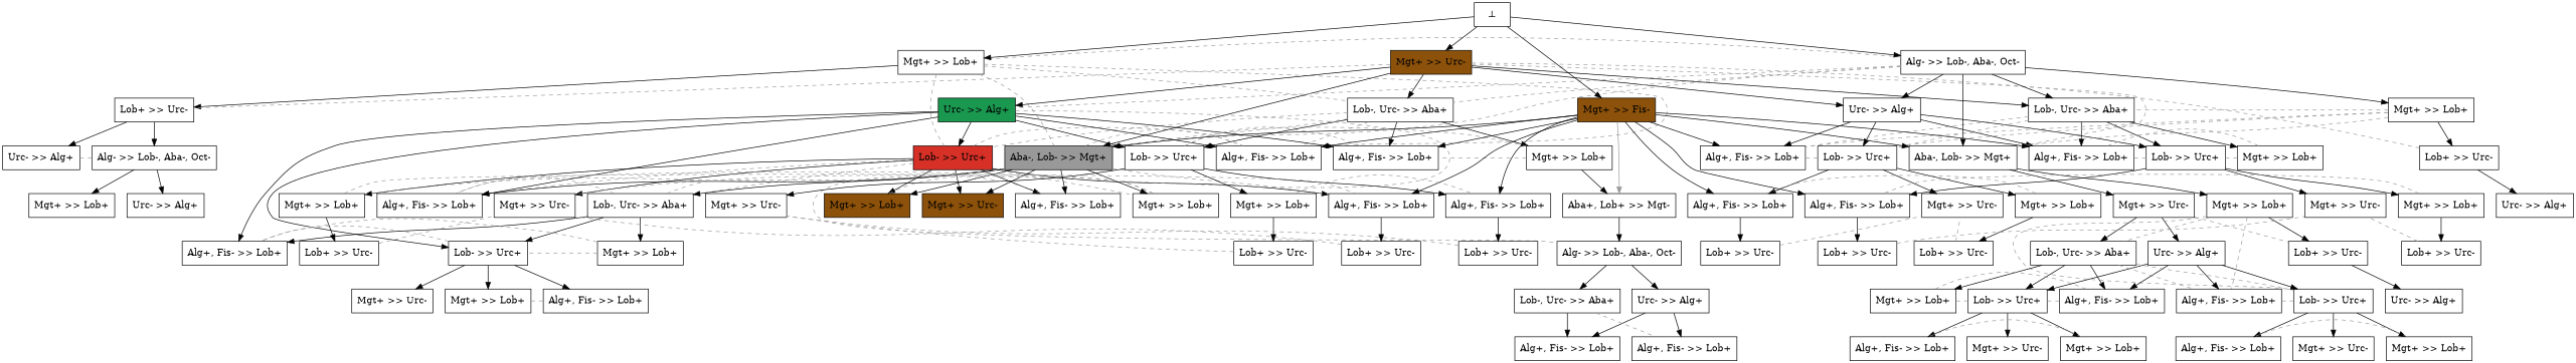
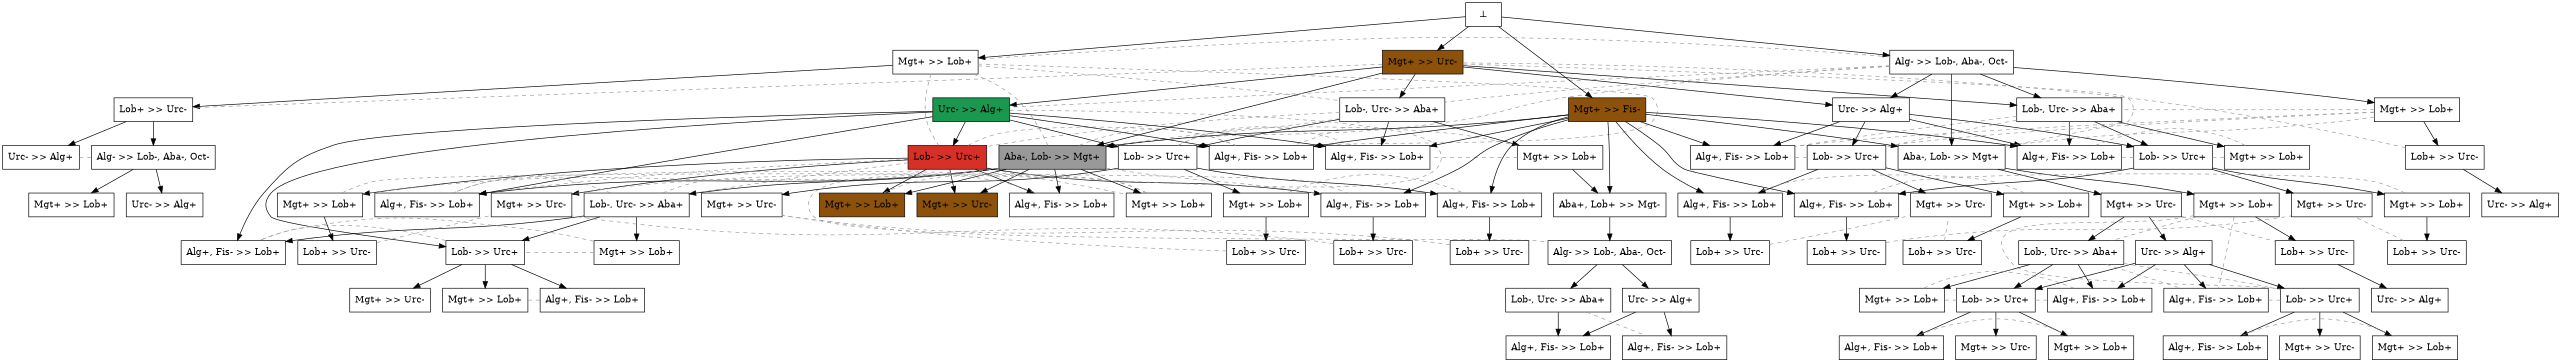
  digraph {
    node [color=black fillcolor="white:white" shape=box style=filled]
    n1 [label="Mgt+ >> Lob+"]
    n2 [label="Lob+ >> Urc-"]
    n3 [label="Lob-, Urc- >> Aba+"]
    n4 [fillcolor="#d73027:#d73027" label="Lob- >> Urc+"]
    n5 [fillcolor="gray60:gray60" label="Aba-, Lob- >> Mgt+"]
    n6 [label="Alg+, Fis- >> Lob+"]
    n7 [label="Urc- >> Alg+"]
    n8 [label="Alg- >> Lob-, Aba-, Oct-"]
    n9 [fillcolor="#8c510a:#8c510a" label="Mgt+ >> Urc-"]
    n10 [fillcolor="#1a9850:#1a9850" label="Urc- >> Alg+"]
    n11 [label="Lob+ >> Urc-"]
    n12 [label="Urc- >> Alg+"]
    n13 [label="Lob-, Urc- >> Aba+"]
    n14 [label="Aba-, Lob- >> Mgt+"]
    n15 [label="Lob- >> Urc+"]
    n16 [label="Alg+, Fis- >> Lob+"]
    n17 [label="Lob- >> Urc+"]
    n18 [label="Alg- >> Lob-, Aba-, Oct-"]
    n19 [label="Alg+, Fis- >> Lob+"]
    n20 [label="Alg+, Fis- >> Lob+"]
    n21 [label="Mgt+ >> Lob+"]
    n22 [label="Alg- >> Lob-, Aba-, Oct-"]
    n23 [label="Mgt+ >> Lob+"]
    n24 [label="Lob- >> Urc+"]
    n25 [label="Alg+, Fis- >> Lob+"]
    n26 [label="Urc- >> Alg+"]
    n27 [label="Mgt+ >> Lob+"]
    n28 [label="Urc- >> Alg+"]
    n29 [label="Lob- >> Urc+"]
    n30 [label="Alg+, Fis- >> Lob+"]
    n31 [label="Mgt+ >> Lob+"]
    n32 [label="Lob-, Urc- >> Aba+"]
    n33 [label="Mgt+ >> Lob+"]
    n34 [label="Alg+, Fis- >> Lob+"]
    n35 [fillcolor="#8c510a:#8c510a" label="Mgt+ >> Lob+"]
    n36 [fillcolor="#8c510a:#8c510a" label="Mgt+ >> Urc-"]
    n37 [label="Alg+, Fis- >> Lob+"]
    n38 [label="Mgt+ >> Urc-"]
    n39 [label="Mgt+ >> Lob+"]
    n40 [label="Aba+, Lob+ >> Mgt-"]
    n41 [label="Mgt+ >> Urc-"]
    n42 [label="Mgt+ >> Lob+"]
    n43 [fillcolor="#8c510a:#8c510a" label="Mgt+ >> Fis-"]
    n44 [label="Alg+, Fis- >> Lob+"]
    n45 [label="Alg+, Fis- >> Lob+"]
    n46 [label="Alg+, Fis- >> Lob+"]
    n47 [label="Mgt+ >> Lob+"]
    n48 [label="Mgt+ >> Urc-"]
    n49 [label="Mgt+ >> Lob+"]
    n50 [label="Mgt+ >> Urc-"]
    n51 [label="Lob+ >> Urc-"]
    n52 [label="Mgt+ >> Lob+"]
    n53 [label="Lob+ >> Urc-"]
    n54 [label="Urc- >> Alg+"]
    n55 [label="Lob-, Urc- >> Aba+"]
    n56 [label="Lob- >> Urc+"]
    n57 [label="Alg+, Fis- >> Lob+"]
    n58 [label="Lob+ >> Urc-"]
    n59 [label="Urc- >> Alg+"]
    n60 [label="Mgt+ >> Lob+"]
    n61 [label="Mgt+ >> Urc-"]
    n62 [label="Lob+ >> Urc-"]
    n63 [label="Lob+ >> Urc-"]
    n64 [label="Lob- >> Urc+"]
    n65 [label="Alg+, Fis- >> Lob+"]
    n66 [label="Mgt+ >> Lob+"]
    n67 [label="Lob+ >> Urc-"]
    n68 [label="Lob+ >> Urc-"]
    n69 [label="Lob+ >> Urc-"]
    n70 [label="Mgt+ >> Lob+"]
    n71 [label="Mgt+ >> Urc-"]
    n72 [label="Alg+, Fis- >> Lob+"]
    n73 [label="Mgt+ >> Lob+"]
    n74 [label="Mgt+ >> Urc-"]
    n75 [label="Alg+, Fis- >> Lob+"]
    n76 [label="Urc- >> Alg+"]
    n77 [label="Lob-, Urc- >> Aba+"]
    n78 [label="Lob+ >> Urc-"]
    n79 [label="Mgt+ >> Lob+"]
    n80 [label="Mgt+ >> Urc-"]
    n81 [label="Alg+, Fis- >> Lob+"]
    n82 [label="Alg+, Fis- >> Lob+"]
    n83 [label="Alg+, Fis- >> Lob+"]
    n84 [fillcolor=white label="⊥" color=""]
    n1 -> n2
    n1 -> n3 [arrowhead=none color=gray60 constraint=false style=dashed]
    n1 -> n4 [arrowhead=none color=gray60 constraint=false style=dashed]
    n1 -> n5 [arrowhead=none color=gray60 constraint=false style=dashed]
    n1 -> n6 [arrowhead=none color=gray60 constraint=false style=dashed]
    n2 -> n7
    n2 -> n8
    n3 -> n4 [arrowhead=none color=gray60 constraint=false style=dashed]
    n3 -> n5 [arrowhead=none color=gray60 constraint=false style=dashed]
    n3 -> n6 [arrowhead=none color=gray60 constraint=false style=dashed]
    n3 -> n15
    n3 -> n16
    n3 -> n21
    n4 -> n6 [arrowhead=none color=gray60 constraint=false style=dashed]
    n4 -> n20 [arrowhead=none color=gray60 constraint=false style=dashed]
    n4 -> n31
    n4 -> n32 [arrowhead=none color=gray60 constraint=false style=dashed]
    n4 -> n33 [arrowhead=none color=gray60 constraint=false style=dashed]
    n4 -> n34
    n4 -> n35
    n4 -> n36
    n4 -> n37
    n4 -> n38
    n5 -> n6 [arrowhead=none color=gray60 constraint=false style=dashed]
    n5 -> n20
    n5 -> n31 [arrowhead=none color=gray60 constraint=false style=dashed]
    n5 -> n32
    n5 -> n33
    n5 -> n34 [arrowhead=none color=gray60 constraint=false style=dashed]
    n5 -> n35
    n5 -> n36
    n5 -> n37
    n5 -> n38 [arrowhead=none color=gray60 constraint=false style=dashed]
    n7 -> n8 [arrowhead=none color=gray60 constraint=false style=dashed]
    n8 -> n27
    n8 -> n28
    n9 -> n2 [arrowhead=none color=gray60 constraint=false style=dashed]
    n9 -> n3
    n9 -> n5
    n9 -> n10
    n9 -> n11 [arrowhead=none color=gray60 constraint=false style=dashed]
    n9 -> n12
    n9 -> n13
    n9 -> n14 [arrowhead=none color=gray60 constraint=false style=dashed]
    n10 -> n4
    n10 -> n6
    n10 -> n15
    n10 -> n16
    n10 -> n17
    n10 -> n18 [arrowhead=none color=gray60 constraint=false style=dashed]
    n10 -> n19
    n10 -> n20
    n11 -> n26
    n12 -> n24
    n12 -> n25
    n12 -> n29
    n12 -> n30
    n13 -> n24 [arrowhead=none color=gray60 constraint=false style=dashed]
    n13 -> n25 [arrowhead=none color=gray60 constraint=false style=dashed]
    n13 -> n29
    n13 -> n30
    n13 -> n39
    n14 -> n41
    n14 -> n42
    n15 -> n16 [arrowhead=none color=gray60 constraint=false style=dashed]
    n15 -> n44
    n15 -> n47
    n15 -> n48
    n17 -> n19 [arrowhead=none color=gray60 constraint=false style=dashed]
    n17 -> n70
    n17 -> n71
    n17 -> n72
    n18 -> n76
    n18 -> n77
    n21 -> n15 [arrowhead=none color=gray60 constraint=false style=dashed]
    n21 -> n16 [arrowhead=none color=gray60 constraint=false style=dashed]
    n21 -> n40
    n22 -> n1 [arrowhead=none color=gray60 constraint=false style=dashed]
    n22 -> n3 [arrowhead=none color=gray60 constraint=false style=dashed]
    n22 -> n5 [arrowhead=none color=gray60 constraint=false style=dashed]
    n22 -> n10 [arrowhead=none color=gray60 constraint=false style=dashed]
    n22 -> n12
    n22 -> n13
    n22 -> n14
    n22 -> n23
    n23 -> n11
    n23 -> n13 [arrowhead=none color=gray60 constraint=false style=dashed]
    n23 -> n14 [arrowhead=none color=gray60 constraint=false style=dashed]
    n23 -> n24 [arrowhead=none color=gray60 constraint=false style=dashed]
    n23 -> n25 [arrowhead=none color=gray60 constraint=false style=dashed]
    n24 -> n25 [arrowhead=none color=gray60 constraint=false style=dashed]
    n24 -> n45
    n24 -> n49
    n24 -> n50
    n29 -> n30 [arrowhead=none color=gray60 constraint=false style=dashed]
    n29 -> n46
    n29 -> n60
    n29 -> n61
    n31 -> n34 [arrowhead=none color=gray60 constraint=false style=dashed]
    n31 -> n51
    n32 -> n17
    n32 -> n19
    n32 -> n20 [arrowhead=none color=gray60 constraint=false style=dashed]
    n32 -> n33 [arrowhead=none color=gray60 constraint=false style=dashed]
    n32 -> n52
    n33 -> n20 [arrowhead=none color=gray60 constraint=false style=dashed]
    n34 -> n58
    n35 -> n37 [arrowhead=none color=gray60 constraint=false style=dashed]
    n39 -> n29 [arrowhead=none color=gray60 constraint=false style=dashed]
    n39 -> n30 [arrowhead=none color=gray60 constraint=false style=dashed]
    n40 -> n18
    n41 -> n53 [arrowhead=none color=gray60 constraint=false style=dashed]
    n41 -> n54
    n41 -> n55
    n42 -> n53
    n42 -> n55 [arrowhead=none color=gray60 constraint=false style=dashed]
    n42 -> n56 [arrowhead=none color=gray60 constraint=false style=dashed]
    n42 -> n57 [arrowhead=none color=gray60 constraint=false style=dashed]
    n43 -> n5
    n43 -> n6
    n43 -> n14
    n43 -> n16
    n43 -> n25
    n43 -> n30
    n43 -> n34
-   n43 -> n40 [color=gray60]
+   n43 -> n40
    n43 -> n44
    n43 -> n45
    n43 -> n46
    n44 -> n67
    n45 -> n68
    n46 -> n78
    n47 -> n44 [arrowhead=none color=gray60 constraint=false style=dashed]
    n47 -> n62
    n49 -> n45 [arrowhead=none color=gray60 constraint=false style=dashed]
    n49 -> n63
    n51 -> n38 [arrowhead=none color=gray60 constraint=false style=dashed]
    n52 -> n17 [arrowhead=none color=gray60 constraint=false style=dashed]
    n52 -> n19 [arrowhead=none color=gray60 constraint=false style=dashed]
    n53 -> n59
    n54 -> n56
    n54 -> n57
    n54 -> n64
    n54 -> n65
    n55 -> n56 [arrowhead=none color=gray60 constraint=false style=dashed]
    n55 -> n57 [arrowhead=none color=gray60 constraint=false style=dashed]
    n55 -> n64
    n55 -> n65
    n55 -> n66
    n56 -> n57 [arrowhead=none color=gray60 constraint=false style=dashed]
    n56 -> n73
    n56 -> n74
    n56 -> n75
    n58 -> n38 [arrowhead=none color=gray60 constraint=false style=dashed]
    n60 -> n46 [arrowhead=none color=gray60 constraint=false style=dashed]
    n60 -> n69
    n62 -> n48 [arrowhead=none color=gray60 constraint=false style=dashed]
    n63 -> n50 [arrowhead=none color=gray60 constraint=false style=dashed]
    n64 -> n65 [arrowhead=none color=gray60 constraint=false style=dashed]
    n64 -> n79
    n64 -> n80
    n64 -> n81
    n66 -> n64 [arrowhead=none color=gray60 constraint=false style=dashed]
    n66 -> n65 [arrowhead=none color=gray60 constraint=false style=dashed]
    n67 -> n48 [arrowhead=none color=gray60 constraint=false style=dashed]
    n68 -> n50 [arrowhead=none color=gray60 constraint=false style=dashed]
    n69 -> n61 [arrowhead=none color=gray60 constraint=false style=dashed]
    n70 -> n72 [arrowhead=none color=gray60 constraint=false style=dashed]
    n73 -> n75 [arrowhead=none color=gray60 constraint=false style=dashed]
    n76 -> n82
    n76 -> n83
    n77 -> n82
    n77 -> n83 [arrowhead=none color=gray60 constraint=false style=dashed]
    n78 -> n61 [arrowhead=none color=gray60 constraint=false style=dashed]
    n79 -> n81 [arrowhead=none color=gray60 constraint=false style=dashed]
    n84 -> n1
    n84 -> n9
    n84 -> n22
    n84 -> n43
  }
